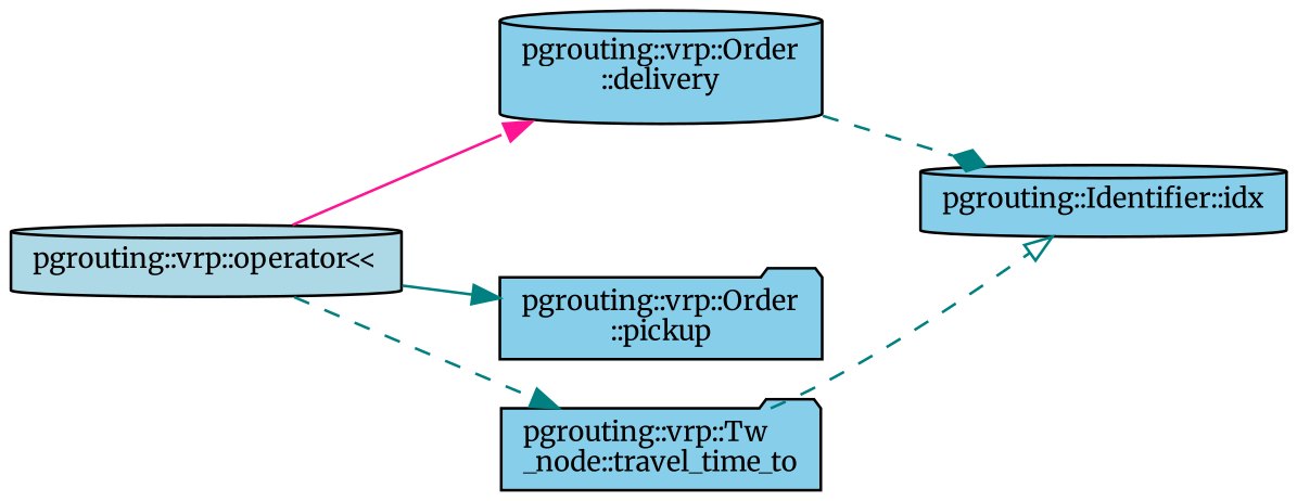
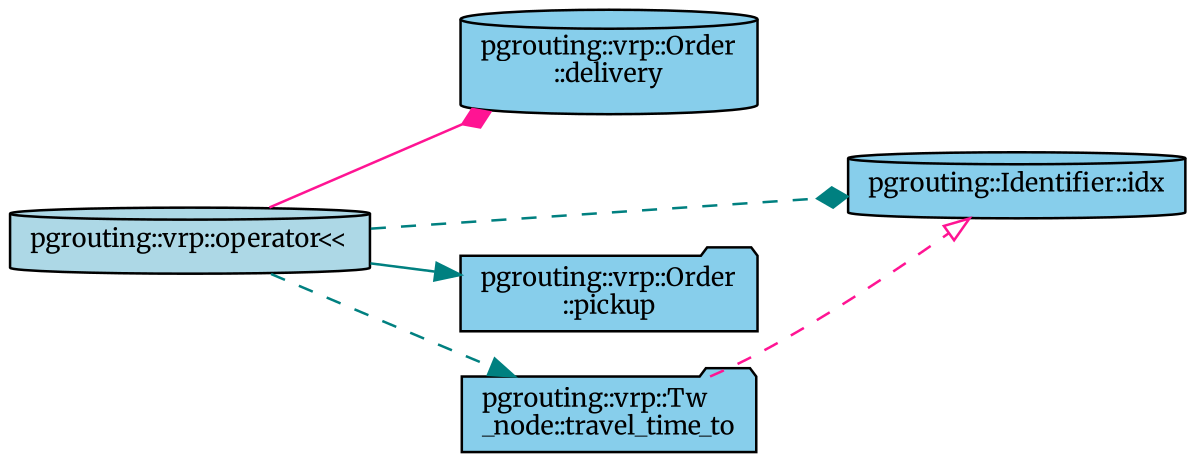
  digraph {
    fontname=Merriweather
    rankdir=LR
    node [color=black fillcolor=skyblue fontname=Merriweather fontsize=10 shape=cylinder style=filled]
    edge [arrowhead=diamond color=teal fontname=Merriweather fontsize=10 labelfontname=Helvetica labelfontsize=10 style=dashed]
    n1 [fillcolor=lightblue fontcolor=black height=0.2 label="pgrouting::vrp::operator\<\<" width=0.4]
    n2 [height=0.2 label="pgrouting::vrp::Order\l::delivery" width=0.4]
    n3 [height=0.2 label="pgrouting::Identifier::idx" width=0.4]
    n4 [height=0.2 label="pgrouting::vrp::Order\l::pickup" shape=folder width=0.4]
    n5 [height=0.2 label="pgrouting::vrp::Tw\l_node::travel_time_to" shape=folder width=0.4]
-   n1 -> n2 [arrowhead=normal color=deeppink style=solid]
-   n2 -> n3
+   n1 -> n2 [color=deeppink style=solid]
+   n1 -> n3
    n1 -> n4 [arrowhead=normal style=solid]
    n1 -> n5 [arrowhead=normal]
-   n5 -> n3 [arrowhead=onormal]
+   n5 -> n3 [arrowhead=onormal color=deeppink]
  }
